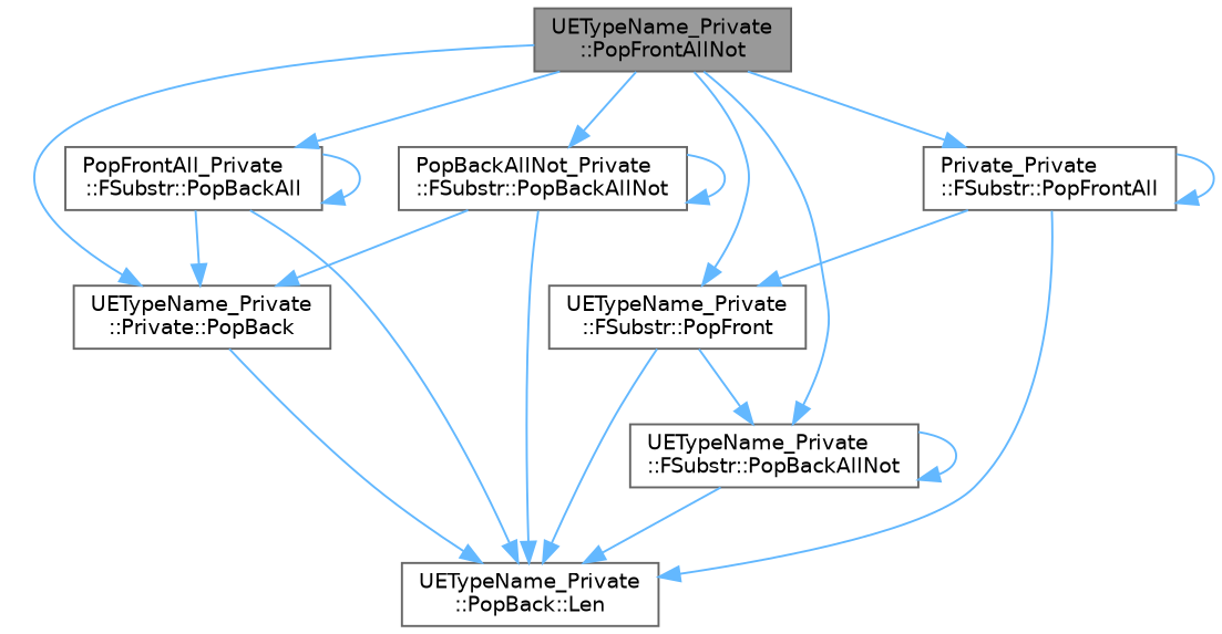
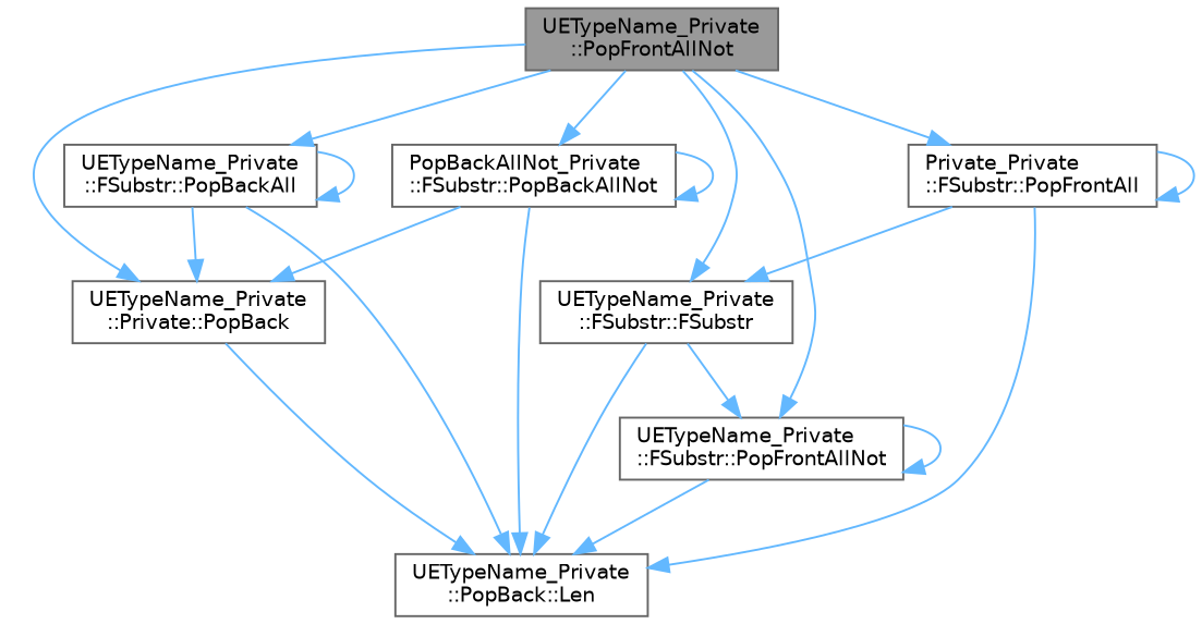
  digraph {
    rankdir=TB
    node [color=grey40 fillcolor=white fontname=Helvetica fontsize=10 shape=box style=filled]
    edge [color=steelblue1 fontname=Helvetica fontsize=10 labelfontname=Helvetica labelfontsize=10 style=solid]
    n1 [color=gray40 fillcolor=grey60 fontcolor=black height=0.2 label="UETypeName_Private\l::PopFrontAllNot" width=0.4]
    n2 [height=0.2 label="UETypeName_Private\l::Private::PopBack" width=0.4]
-   n3 [height=0.2 label="PopFrontAll_Private\l::FSubstr::PopBackAll" width=0.4]
+   n3 [height=0.2 label="UETypeName_Private\l::FSubstr::PopBackAll" width=0.4]
    n4 [height=0.2 label="PopBackAllNot_Private\l::FSubstr::PopBackAllNot" width=0.4]
-   n5 [height=0.2 label="UETypeName_Private\l::FSubstr::PopFront" width=0.4]
+   n5 [height=0.2 label="UETypeName_Private\l::FSubstr::FSubstr" width=0.4]
    n6 [height=0.2 label="Private_Private\l::FSubstr::PopFrontAll" width=0.4]
-   n7 [height=0.2 label="UETypeName_Private\l::FSubstr::PopBackAllNot" width=0.4]
+   n7 [height=0.2 label="UETypeName_Private\l::FSubstr::PopFrontAllNot" width=0.4]
    n8 [height=0.2 label="UETypeName_Private\l::PopBack::Len" width=0.4]
    n1 -> n2
    n1 -> n3
    n1 -> n4
    n1 -> n5
    n1 -> n6
    n1 -> n7
    n2 -> n8
    n3 -> n2
    n3 -> n3
    n3 -> n8
    n4 -> n2
    n4 -> n4
    n4 -> n8
    n5 -> n7
    n5 -> n8
    n6 -> n5
    n6 -> n6
    n6 -> n8
    n7 -> n7
    n7 -> n8
  }
